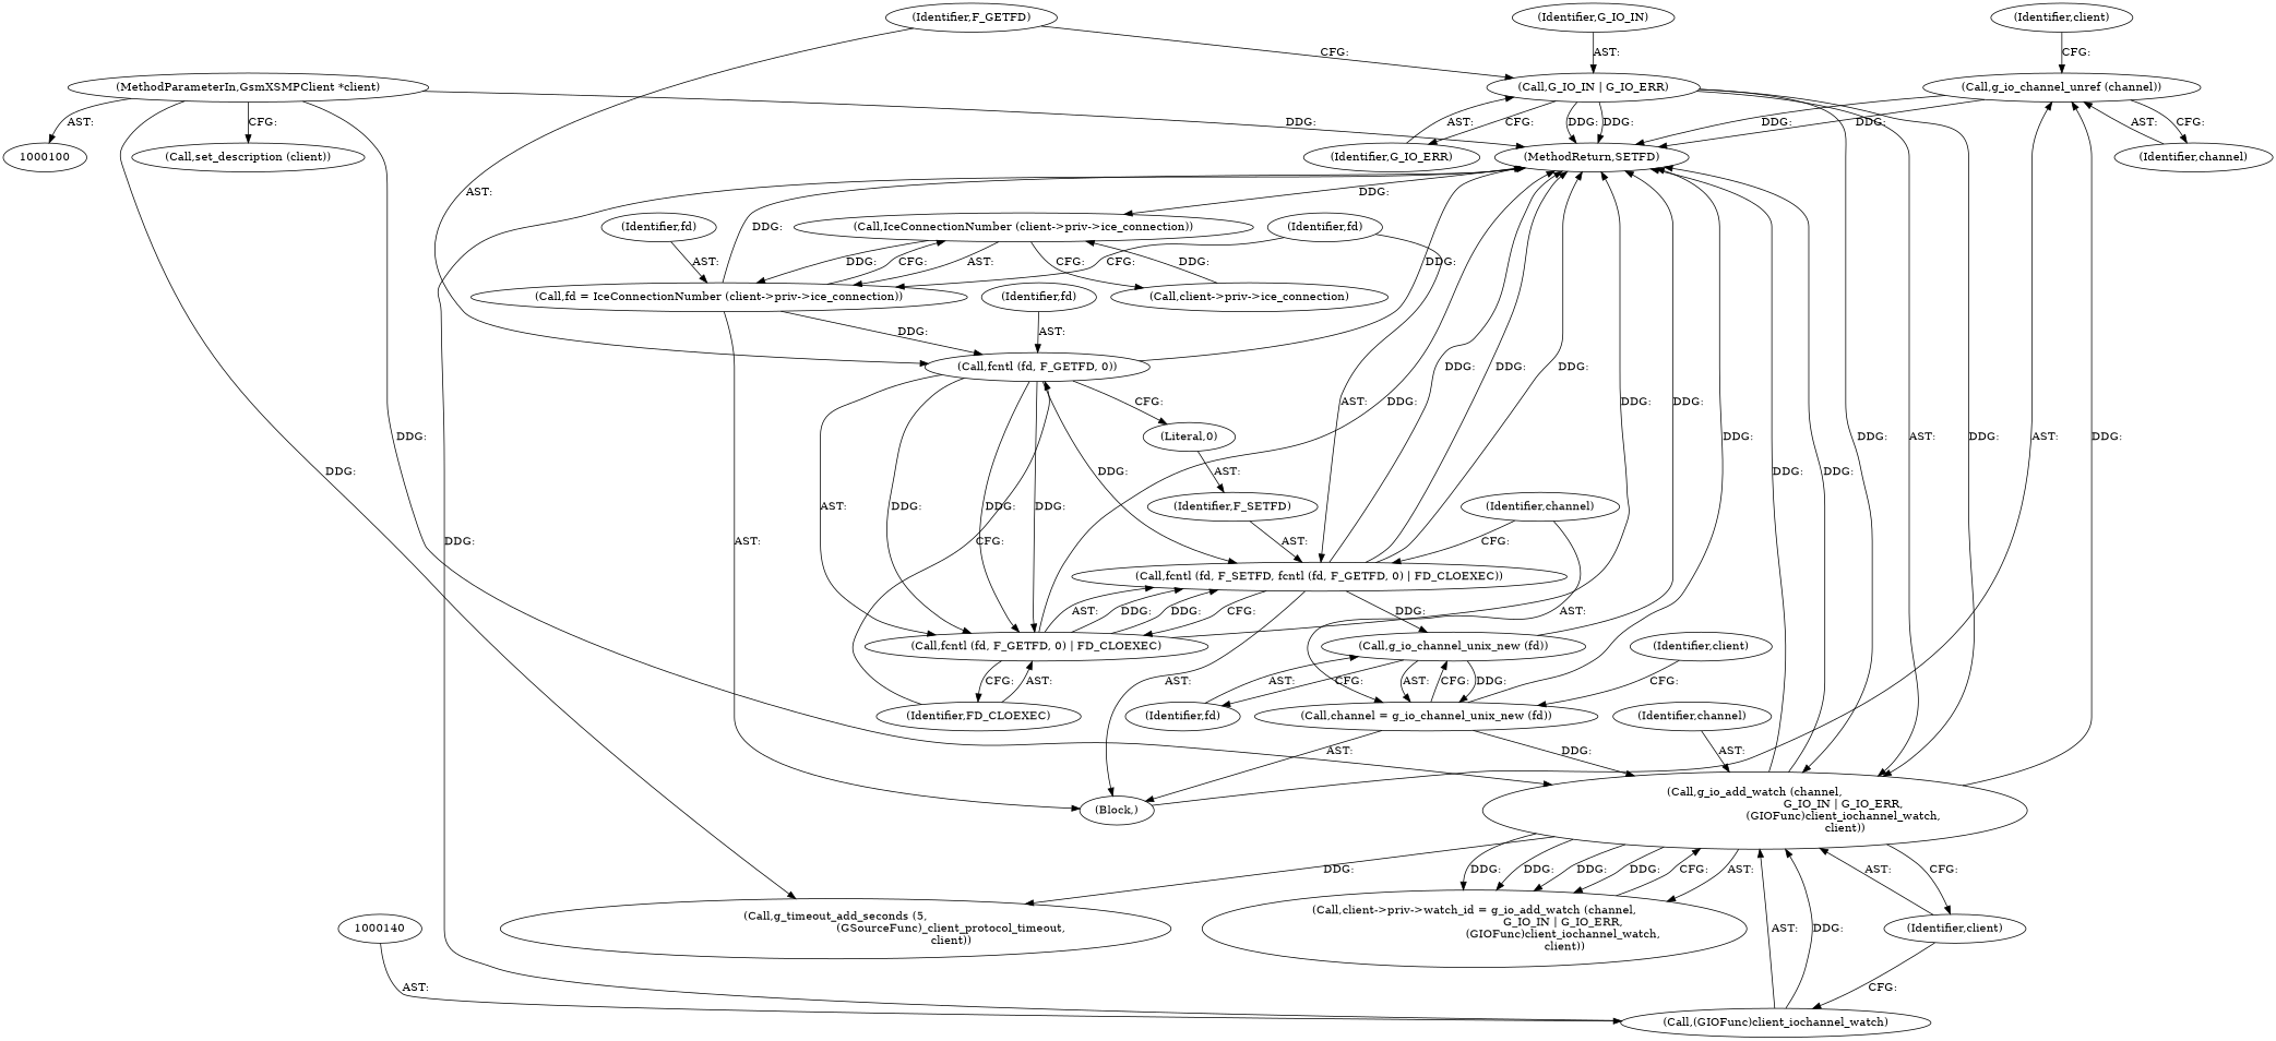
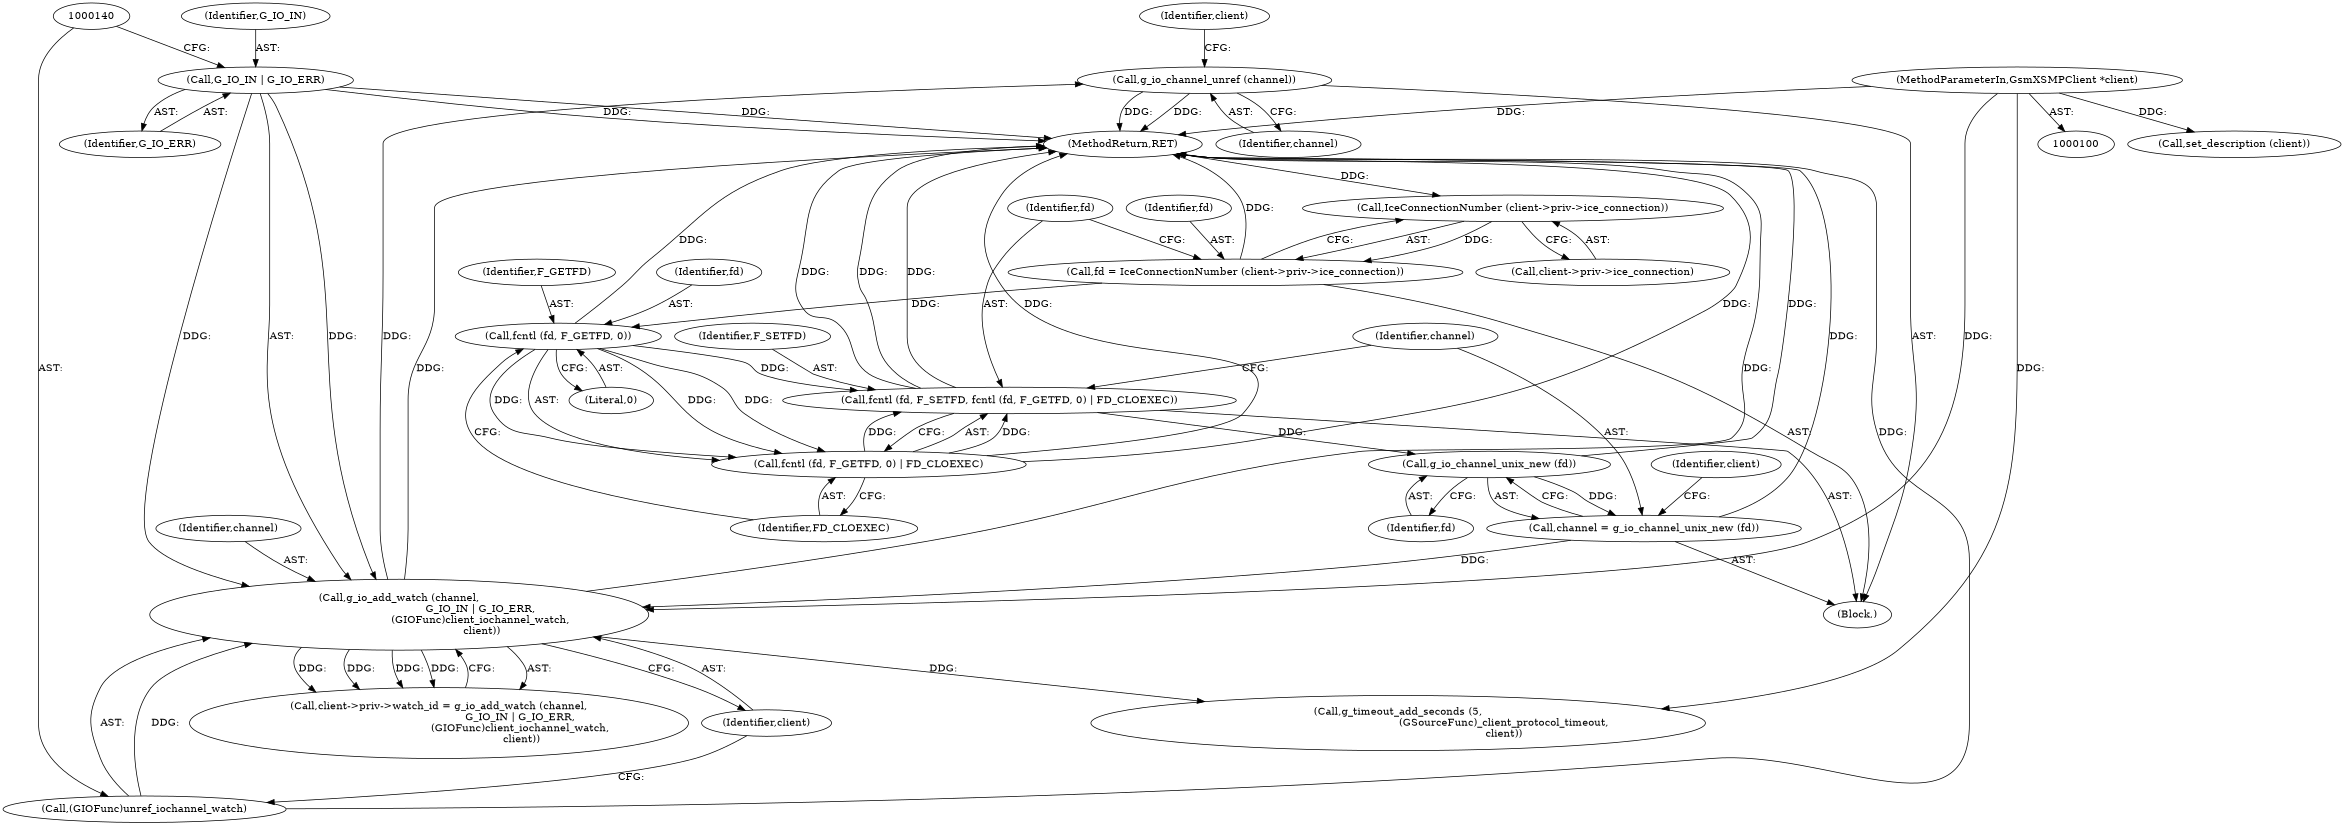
  digraph {
    n1 [label="(Call,g_io_channel_unref (channel))"]
    n2 [label="(Identifier,channel)"]
    n3 [label="(Block,)"]
-   n4 [label="(MethodReturn,SETFD)"]
+   n4 [label="(MethodReturn,RET)"]
    n5 [label="(Call,IceConnectionNumber (client->priv->ice_connection))"]
    n6 [label="(Call,g_io_add_watch (channel,\n                                                 G_IO_IN | G_IO_ERR,\n                                                 (GIOFunc)client_iochannel_watch,\n                                                  client))"]
    n7 [label="(Identifier,client)"]
    n8 [label="(Call,g_timeout_add_seconds (5,\n                                                                (GSourceFunc)_client_protocol_timeout,\n                                                                client))"]
    n9 [label="(Call,client->priv->watch_id = g_io_add_watch (channel,\n                                                 G_IO_IN | G_IO_ERR,\n                                                 (GIOFunc)client_iochannel_watch,\n                                                  client))"]
-   n10 [label="(Call,(GIOFunc)client_iochannel_watch)"]
+   n10 [label="(Call,(GIOFunc)unref_iochannel_watch)"]
    n11 [label="(Call,channel = g_io_channel_unix_new (fd))"]
    n12 [label="(Call,g_io_channel_unix_new (fd))"]
    n13 [label="(Identifier,fd)"]
    n14 [label="(Call,fcntl (fd, F_SETFD, fcntl (fd, F_GETFD, 0) | FD_CLOEXEC))"]
    n15 [label="(Call,fcntl (fd, F_GETFD, 0) | FD_CLOEXEC)"]
    n16 [label="(Identifier,FD_CLOEXEC)"]
    n17 [label="(Call,fcntl (fd, F_GETFD, 0))"]
    n18 [label="(Literal,0)"]
    n19 [label="(Call,fd = IceConnectionNumber (client->priv->ice_connection))"]
    n20 [label="(Call,client->priv->ice_connection)"]
    n21 [label="(Call,G_IO_IN | G_IO_ERR)"]
    n22 [label="(Identifier,G_IO_ERR)"]
    n23 [label="(MethodParameterIn,GsmXSMPClient *client)"]
    n24 [label="(Call,set_description (client))"]
    1000100
    n26 [label="(Identifier,fd)"]
    n27 [label="(Identifier,channel)"]
    n28 [label="(Identifier,G_IO_IN)"]
    n29 [label="(Identifier,fd)"]
    n30 [label="(Identifier,channel)"]
    n31 [label="(Identifier,F_GETFD)"]
    n32 [label="(Identifier,fd)"]
    n33 [label="(Identifier,F_SETFD)"]
    n34 [label="(Identifier,client)"]
    n35 [label="(Identifier,client)"]
    1000140
    n1 -> n2 [label="CFG: "]
-   n3 -> n1 [label="AST: "]
+   n1 -> n3 [label="AST: "]
    n1 -> n4 [label="DDG: "]
    n1 -> n4 [label="DDG: "]
    n2 -> n1 [label="AST: "]
    n4 -> n5 [label="DDG: "]
    n5 -> n19 [label="AST: "]
    n5 -> n19 [label="DDG: "]
    n5 -> n20 [label="CFG: "]
    n6 -> n1 [label="DDG: "]
    n6 -> n4 [label="DDG: "]
    n6 -> n4 [label="DDG: "]
    n6 -> n7 [label="CFG: "]
    n6 -> n8 [label="DDG: "]
    n6 -> n9 [label="AST: "]
    n6 -> n9 [label="DDG: "]
    n6 -> n9 [label="DDG: "]
    n6 -> n9 [label="DDG: "]
    n6 -> n9 [label="DDG: "]
    n7 -> n6 [label="AST: "]
    n7 -> n10 [label="CFG: "]
    n9 -> n6 [label="CFG: "]
    n10 -> n4 [label="DDG: "]
    n10 -> n6 [label="AST: "]
    n10 -> n6 [label="DDG: "]
    n11 -> n3 [label="AST: "]
    n11 -> n4 [label="DDG: "]
    n11 -> n6 [label="DDG: "]
    n11 -> n12 [label="CFG: "]
    n12 -> n4 [label="DDG: "]
    n12 -> n11 [label="AST: "]
    n12 -> n11 [label="DDG: "]
    n12 -> n13 [label="CFG: "]
    n13 -> n12 [label="AST: "]
    n14 -> n3 [label="AST: "]
    n14 -> n4 [label="DDG: "]
    n14 -> n4 [label="DDG: "]
    n14 -> n4 [label="DDG: "]
    n14 -> n12 [label="DDG: "]
    n14 -> n15 [label="CFG: "]
    n15 -> n4 [label="DDG: "]
    n15 -> n4 [label="DDG: "]
    n15 -> n14 [label="AST: "]
    n15 -> n14 [label="DDG: "]
    n15 -> n14 [label="DDG: "]
    n15 -> n16 [label="CFG: "]
    n16 -> n15 [label="AST: "]
    n16 -> n17 [label="CFG: "]
    n17 -> n4 [label="DDG: "]
    n17 -> n14 [label="DDG: "]
    n17 -> n15 [label="AST: "]
    n17 -> n15 [label="DDG: "]
    n17 -> n15 [label="DDG: "]
    n17 -> n15 [label="DDG: "]
    n17 -> n18 [label="CFG: "]
-   n18 -> n33 [label="AST: "]
+   n18 -> n17 [label="AST: "]
    n19 -> n3 [label="AST: "]
    n19 -> n4 [label="DDG: "]
    n19 -> n5 [label="CFG: "]
    n19 -> n17 [label="DDG: "]
-   n20 -> n5 [label="DDG: "]
+   n20 -> n5 [label="AST: "]
    n21 -> n4 [label="DDG: "]
    n21 -> n4 [label="DDG: "]
    n21 -> n6 [label="AST: "]
    n21 -> n6 [label="DDG: "]
    n21 -> n6 [label="DDG: "]
-   n21 -> n22 [label="CFG: "]
+   n21 -> n22 [label="AST: "]
    n22 -> n21 [label="AST: "]
    n23 -> n4 [label="DDG: "]
    n23 -> n6 [label="DDG: "]
    n23 -> n8 [label="DDG: "]
-   n23 -> n24 [label="CFG: "]
+   n23 -> n24 [label="DDG: "]
    n23 -> 1000100 [label="AST: "]
    n26 -> n19 [label="AST: "]
    n27 -> n6 [label="AST: "]
    n28 -> n21 [label="AST: "]
    n29 -> n14 [label="AST: "]
    n29 -> n19 [label="CFG: "]
    n30 -> n11 [label="AST: "]
    n30 -> n14 [label="CFG: "]
    n31 -> n17 [label="AST: "]
    n32 -> n17 [label="AST: "]
    n33 -> n14 [label="AST: "]
    n34 -> n1 [label="CFG: "]
    n35 -> n11 [label="CFG: "]
    1000140 -> n10 [label="AST: "]
-   n31 -> n21 [label="CFG: "]
+   1000140 -> n21 [label="CFG: "]
  }
